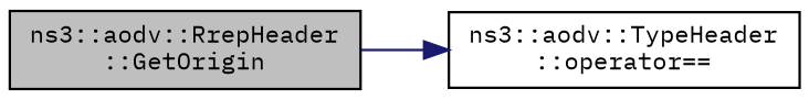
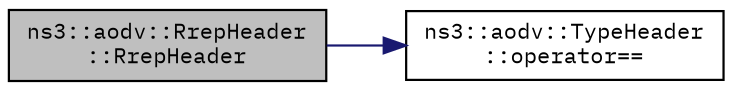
  digraph {
    rankdir=LR
    fontname="IBM Plex Mono"
    node [color=black fontname="IBM Plex Mono" fontsize=10 shape=record style=filled]
-   n1 [fillcolor=grey75 fontcolor=black height=0.2 label="ns3::aodv::RrepHeader\l::GetOrigin" width=0.4]
+   n1 [fillcolor=grey75 fontcolor=black height=0.2 label="ns3::aodv::RrepHeader\l::RrepHeader" width=0.4]
    n2 [fillcolor=white height=0.2 label="ns3::aodv::TypeHeader\l::operator==" width=0.4]
    n1 -> n2 [color=midnightblue fontname="IBM Plex Mono" fontsize=10 labelfontname=Helvetica labelfontsize=10 style=solid]
  }
